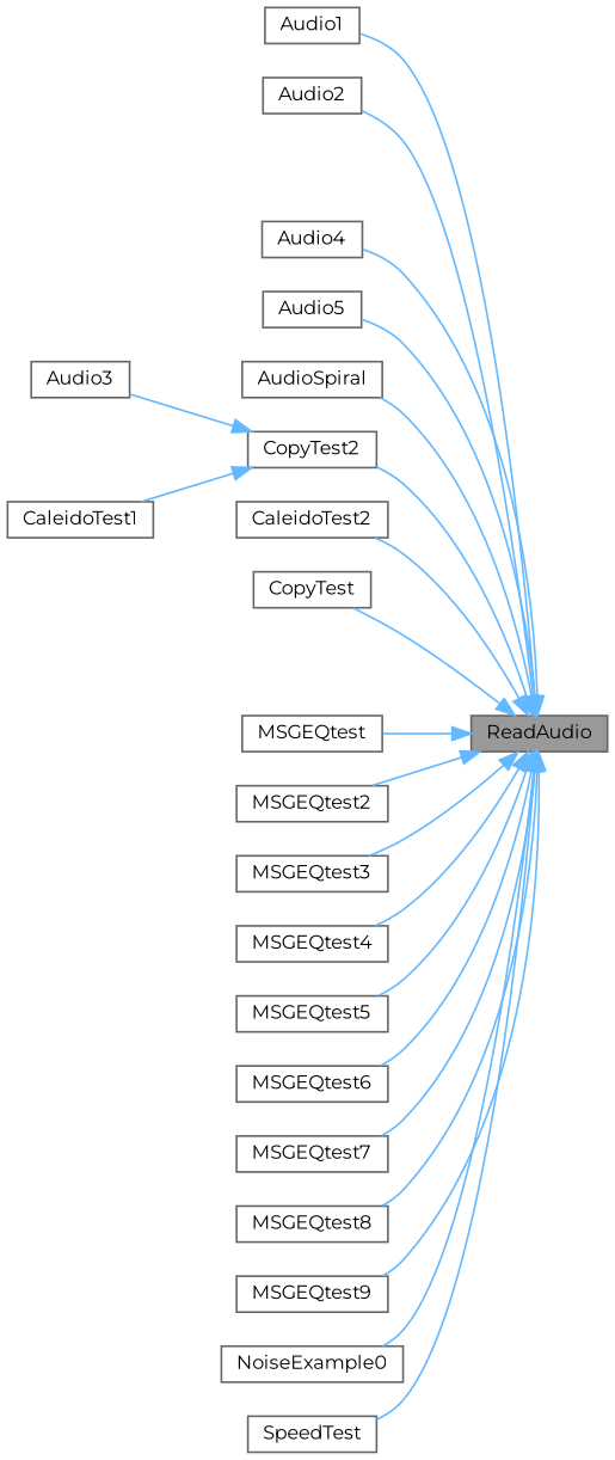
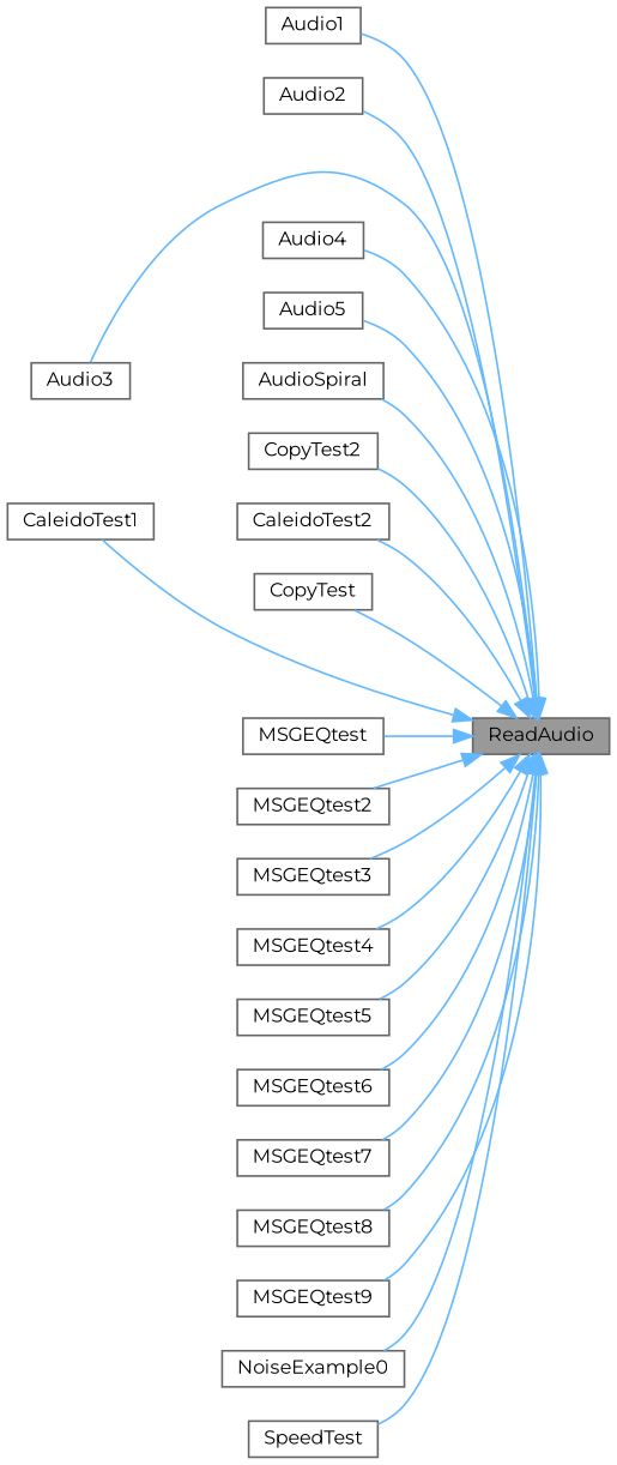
  digraph {
    fontname=Montserrat
    rankdir=RL
    node [color=grey40 fillcolor=white fontname=Montserrat fontsize=10 shape=box style=filled]
    edge [color=steelblue1 dir=back fontname=Montserrat fontsize=10 labelfontname=Helvetica labelfontsize=10 style=solid]
    n1 [color=gray40 fillcolor=grey60 fontcolor=black height=0.2 label=ReadAudio width=0.4]
    n2 [height=0.2 label=Audio1 width=0.4]
    n3 [height=0.2 label=Audio2 width=0.4]
    n4 [height=0.2 label=Audio3 width=0.4]
    n5 [height=0.2 label=Audio4 width=0.4]
    n6 [height=0.2 label=Audio5 width=0.4]
    n7 [height=0.2 label=AudioSpiral width=0.4]
    n8 [height=0.2 label=CaleidoTest1 width=0.4]
    n9 [height=0.2 label=CaleidoTest2 width=0.4]
    n10 [height=0.2 label=CopyTest width=0.4]
    n11 [height=0.2 label=CopyTest2 width=0.4]
    n12 [height=0.2 label=MSGEQtest width=0.4]
    n13 [height=0.2 label=MSGEQtest2 width=0.4]
    n14 [height=0.2 label=MSGEQtest3 width=0.4]
    n15 [height=0.2 label=MSGEQtest4 width=0.4]
    n16 [height=0.2 label=MSGEQtest5 width=0.4]
    n17 [height=0.2 label=MSGEQtest6 width=0.4]
    n18 [height=0.2 label=MSGEQtest7 width=0.4]
    n19 [height=0.2 label=MSGEQtest8 width=0.4]
    n20 [height=0.2 label=MSGEQtest9 width=0.4]
    n21 [height=0.2 label=NoiseExample0 width=0.4]
    n22 [height=0.2 label=SpeedTest width=0.4]
    n1 -> n2
    n1 -> n3
-   n11 -> n4
+   n1 -> n4
    n1 -> n5
    n1 -> n6
    n1 -> n7
-   n11 -> n8
+   n1 -> n8
    n1 -> n9
    n1 -> n10
    n1 -> n11
    n1 -> n12
    n1 -> n13
    n1 -> n14
    n1 -> n15
    n1 -> n16
    n1 -> n17
    n1 -> n18
    n1 -> n19
    n1 -> n20
    n1 -> n21
    n1 -> n22
  }
